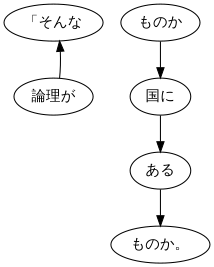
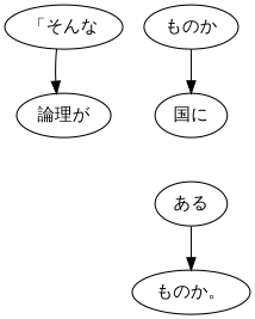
  digraph {
    n1 [label="「そんな"]
    n2 [label="論理が"]
    n3 [label="ある"]
    n4 [label="ものか。"]
    n5 [label="ものか"]
    n6 [label="国に"]
-   n2 -> n1
+   n1 -> n2
    n3 -> n4
    n5 -> n6
-   n6 -> n3
  }
